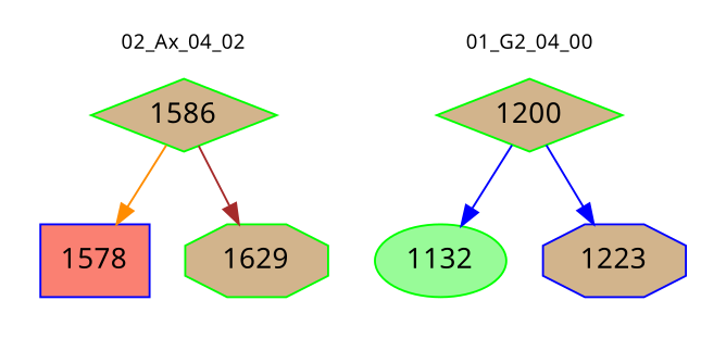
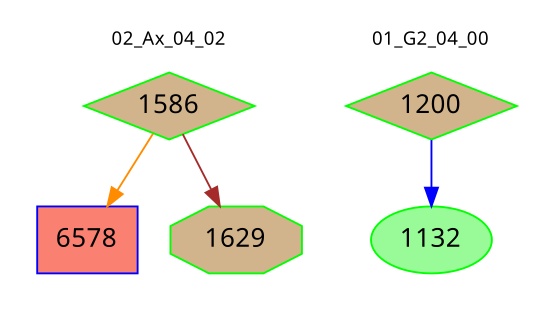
  digraph {
    fontname="Noto Sans"
    node [color=green fillcolor=tan fontname="Noto Sans" shape=diamond style=filled]
    edge [color=blue fontname="Noto Sans"]
    n1 [label=1586]
-   n2 [color=blue fillcolor=salmon label=1578 shape=box]
+   n2 [color=blue fillcolor=salmon label=6578 shape=box]
    n3 [label=1629 shape=octagon]
    n4 [label=1200]
    n5 [fillcolor=palegreen label=1132 shape=ellipse]
-   n6 [color=blue label=1223 shape=octagon]
    subgraph cluster_1 {
      color=white
      fontsize=10
      label="02_Ax_04_02"
      n1
      n2
      n3
    }
    subgraph cluster_2 {
      color=white
      fontsize=10
      label="01_G2_04_00"
      n4
      n5
-     n6
    }
    n1 -> n2 [color=darkorange]
    n1 -> n3 [color=brown]
    n4 -> n5
-   n4 -> n6
  }
